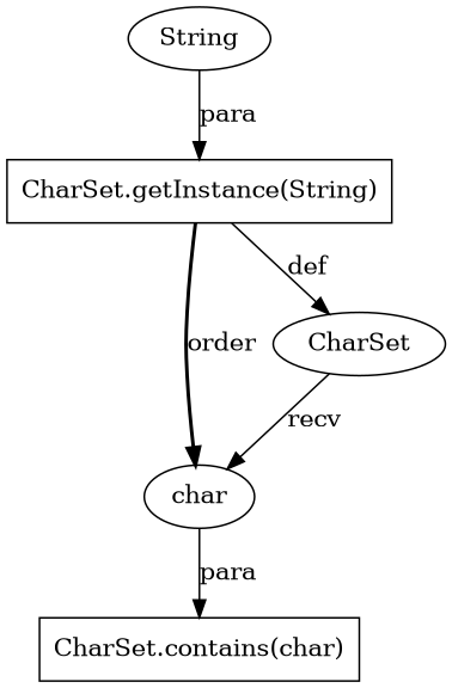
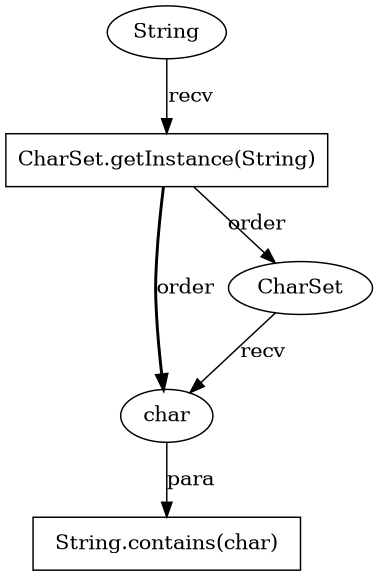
  digraph {
    node [shape=ellipse]
    edge [style=solid]
-   n1 [label="CharSet.contains(char)" shape=box]
+   n1 [label="String.contains(char)" shape=box]
    n2 [label=char]
    n3 [label=CharSet]
    n4 [label="CharSet.getInstance(String)" shape=box]
    n5 [label=String]
    n2 -> n1 [label=para]
    n3 -> n2 [label=recv]
    n4 -> n2 [label=order style=bold]
-   n4 -> n3 [label=def]
-   n5 -> n4 [label=para]
+   n4 -> n3 [label=order]
+   n5 -> n4 [label=recv]
  }
